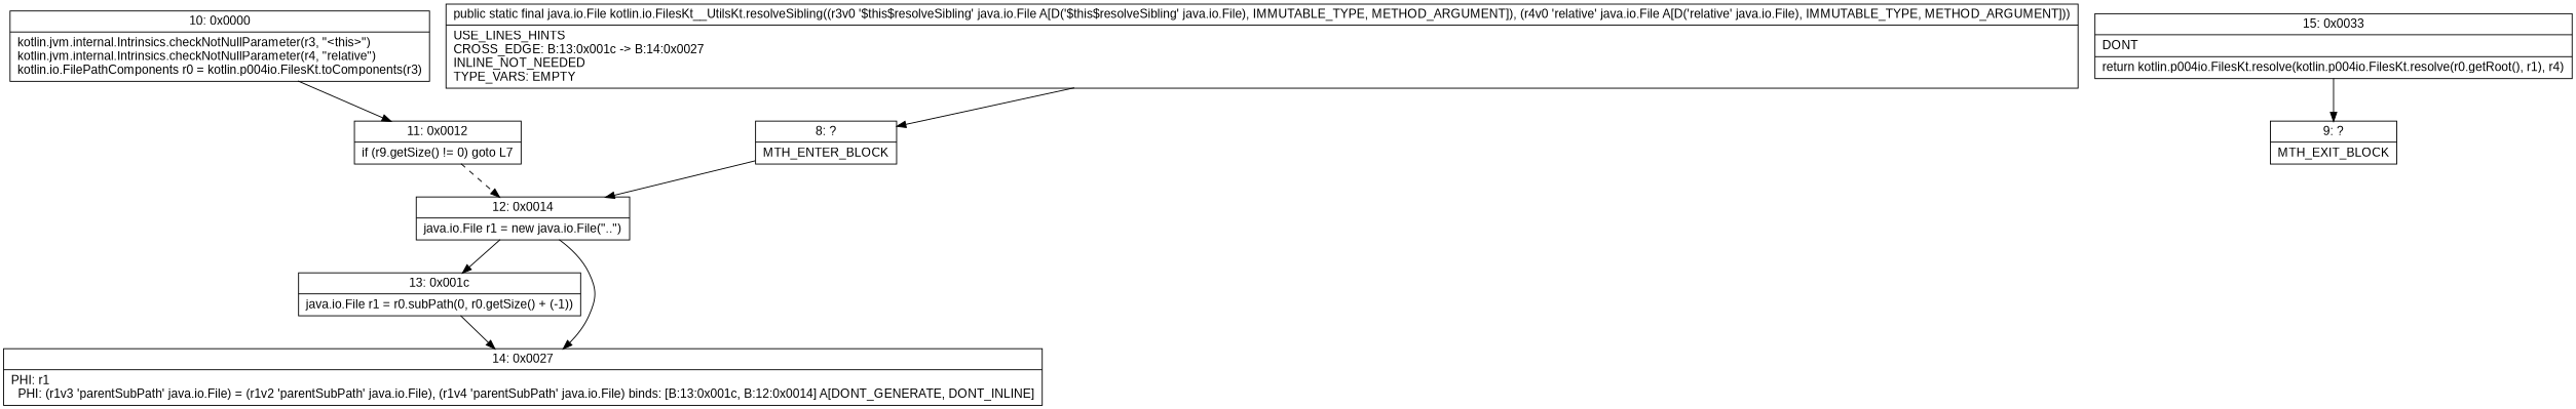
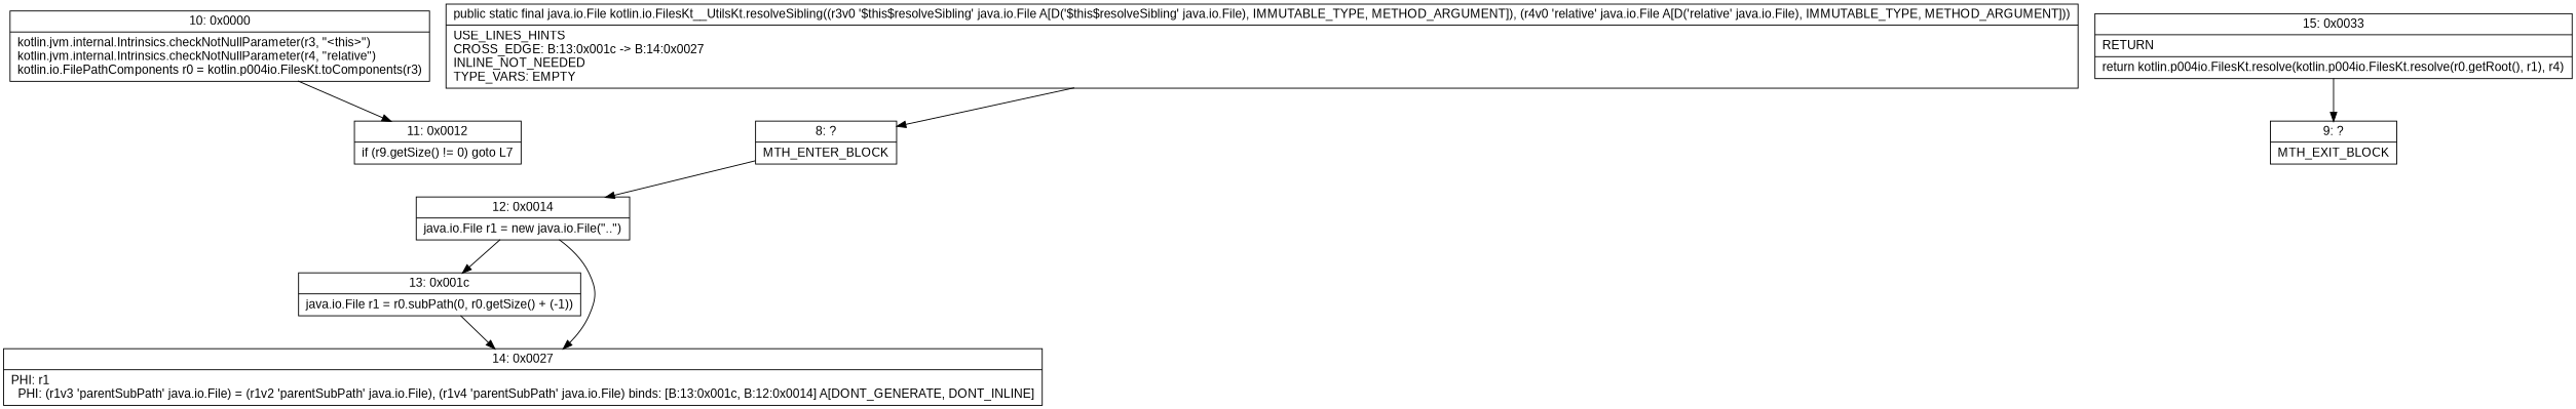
  digraph {
    fontname="Liberation Sans"
    node [fontname="Liberation Sans" shape=record]
    edge [fontname="Liberation Sans"]
    n1 [label="{8\:\ ?|MTH_ENTER_BLOCK\l}"]
    n2 [label="{12\:\ 0x0014|java.io.File r1 = new java.io.File(\"..\")\l}"]
    n3 [label="{10\:\ 0x0000|kotlin.jvm.internal.Intrinsics.checkNotNullParameter(r3, \"\<this\>\")\lkotlin.jvm.internal.Intrinsics.checkNotNullParameter(r4, \"relative\")\lkotlin.io.FilePathComponents r0 = kotlin.p004io.FilesKt.toComponents(r3)\l}"]
    n4 [label="{11\:\ 0x0012|if (r9.getSize() != 0) goto L7\l}"]
    n5 [label="{13\:\ 0x001c|java.io.File r1 = r0.subPath(0, r0.getSize() + (\-1))\l}"]
    n6 [label="{14\:\ 0x0027|PHI: r1 \l  PHI: (r1v3 'parentSubPath' java.io.File) = (r1v2 'parentSubPath' java.io.File), (r1v4 'parentSubPath' java.io.File) binds: [B:13:0x001c, B:12:0x0014] A[DONT_GENERATE, DONT_INLINE]\l}"]
-   n7 [label="{15\:\ 0x0033|DONT\l|return kotlin.p004io.FilesKt.resolve(kotlin.p004io.FilesKt.resolve(r0.getRoot(), r1), r4)\l}"]
+   n7 [label="{15\:\ 0x0033|RETURN\l|return kotlin.p004io.FilesKt.resolve(kotlin.p004io.FilesKt.resolve(r0.getRoot(), r1), r4)\l}"]
    n8 [label="{9\:\ ?|MTH_EXIT_BLOCK\l}"]
    n9 [label="{public static final java.io.File kotlin.io.FilesKt__UtilsKt.resolveSibling((r3v0 '$this$resolveSibling' java.io.File A[D('$this$resolveSibling' java.io.File), IMMUTABLE_TYPE, METHOD_ARGUMENT]), (r4v0 'relative' java.io.File A[D('relative' java.io.File), IMMUTABLE_TYPE, METHOD_ARGUMENT]))  | USE_LINES_HINTS\lCROSS_EDGE: B:13:0x001c \-\> B:14:0x0027\lINLINE_NOT_NEEDED\lTYPE_VARS: EMPTY\l}"]
    n1 -> n2
    n2 -> n5
    n2 -> n6
    n3 -> n4
-   n4 -> n2 [style=dashed]
    n5 -> n6
    n7 -> n8
    n9 -> n1
  }
